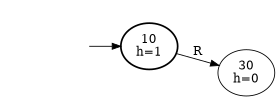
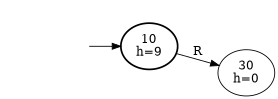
  digraph {
    rankdir=LR
    DUMMY [style=invis]
-   n2 [label="10\nh=1" penwidth=2]
+   n2 [label="10\nh=9" penwidth=2]
    L_10 [style=invis]
    n4 [label="30\nh=0"]
    DUMMY -> n2
    n2 -> L_10 [style=invis]
    n2 -> n4 [label=R]
  }
